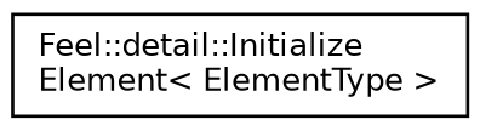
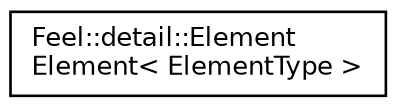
  digraph {
    rankdir=LR
-   n1 [color=black fillcolor=white fontname=Helvetica fontsize=10 height=0.2 label="Feel::detail::Initialize\lElement\< ElementType \>" shape=record style=filled width=0.4]
+   n1 [color=black fillcolor=white fontname=Helvetica fontsize=10 height=0.2 label="Feel::detail::Element\lElement\< ElementType \>" shape=record style=filled width=0.4]
  }
